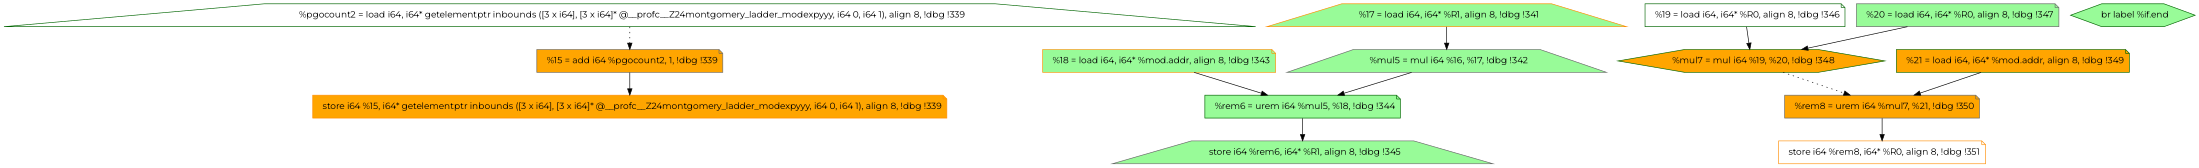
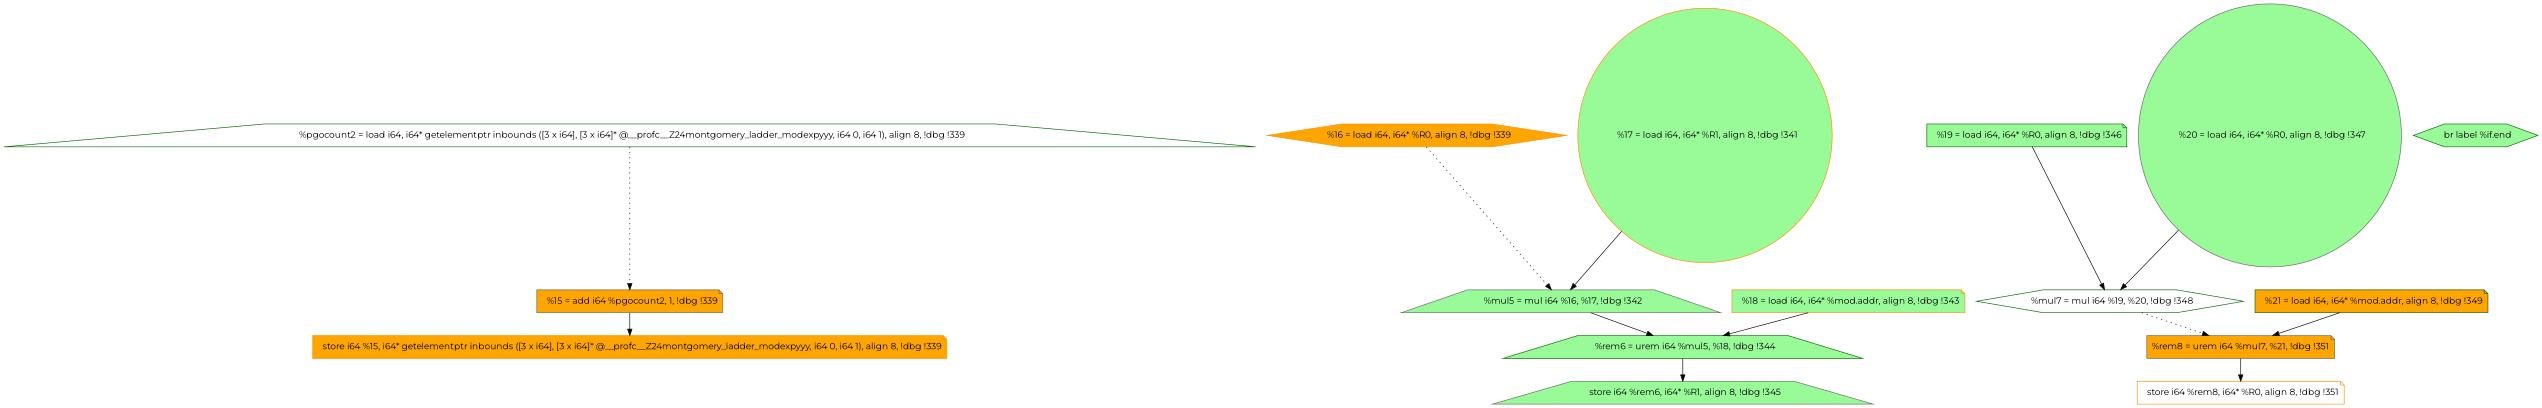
  digraph {
    fontname=Montserrat
    node [color=darkgreen fillcolor=palegreen fontname=Montserrat shape=note style=filled]
    edge [fontname=Montserrat style=solid]
    n1 [fillcolor=white label="  %pgocount2 = load i64, i64* getelementptr inbounds ([3 x i64], [3 x i64]* @__profc__Z24montgomery_ladder_modexpyyy, i64 0, i64 1), align 8, !dbg !339" shape=trapezium]
    n2 [color=gray40 fillcolor=orange label="  %15 = add i64 %pgocount2, 1, !dbg !339"]
    n3 [color=darkorange fillcolor=orange label="  store i64 %15, i64* getelementptr inbounds ([3 x i64], [3 x i64]* @__profc__Z24montgomery_ladder_modexpyyy, i64 0, i64 1), align 8, !dbg !339"]
+   n4 [color=darkorange fillcolor=orange label="  %16 = load i64, i64* %R0, align 8, !dbg !339" shape=hexagon]
    n5 [color=gray40 label="  %mul5 = mul i64 %16, %17, !dbg !342" shape=trapezium]
-   n6 [label="  %rem6 = urem i64 %mul5, %18, !dbg !344"]
-   n7 [color=darkorange label="  %17 = load i64, i64* %R1, align 8, !dbg !341" shape=trapezium]
+   n6 [label="  %rem6 = urem i64 %mul5, %18, !dbg !344" shape=trapezium]
+   n7 [color=darkorange label="  %17 = load i64, i64* %R1, align 8, !dbg !341" shape=circle]
    n8 [color=gray40 label="  store i64 %rem6, i64* %R1, align 8, !dbg !345" shape=trapezium]
    n9 [color=darkorange label="  %18 = load i64, i64* %mod.addr, align 8, !dbg !343"]
-   n10 [fillcolor=white label="  %19 = load i64, i64* %R0, align 8, !dbg !346"]
-   n11 [fillcolor=orange label="  %mul7 = mul i64 %19, %20, !dbg !348" shape=hexagon]
-   n12 [color=gray40 fillcolor=orange label="  %rem8 = urem i64 %mul7, %21, !dbg !350"]
-   n13 [color=gray40 label="  %20 = load i64, i64* %R0, align 8, !dbg !347"]
+   n10 [label="  %19 = load i64, i64* %R0, align 8, !dbg !346"]
+   n11 [fillcolor=white label="  %mul7 = mul i64 %19, %20, !dbg !348" shape=hexagon]
+   n12 [color=gray40 fillcolor=orange label="%rem8 = urem i64 %mul7, %21, !dbg !351"]
+   n13 [color=gray40 label="  %20 = load i64, i64* %R0, align 8, !dbg !347" shape=circle]
    n14 [color=darkorange fillcolor=white label="  store i64 %rem8, i64* %R0, align 8, !dbg !351"]
    n15 [fillcolor=orange label="  %21 = load i64, i64* %mod.addr, align 8, !dbg !349"]
    n16 [label="  br label %if.end" shape=hexagon]
    n1 -> n2 [style=dotted]
    n2 -> n3
+   n4 -> n5 [style=dotted]
    n5 -> n6
    n6 -> n8
    n7 -> n5
    n9 -> n6
    n10 -> n11
    n11 -> n12 [style=dotted]
    n12 -> n14
    n13 -> n11
    n15 -> n12
  }
